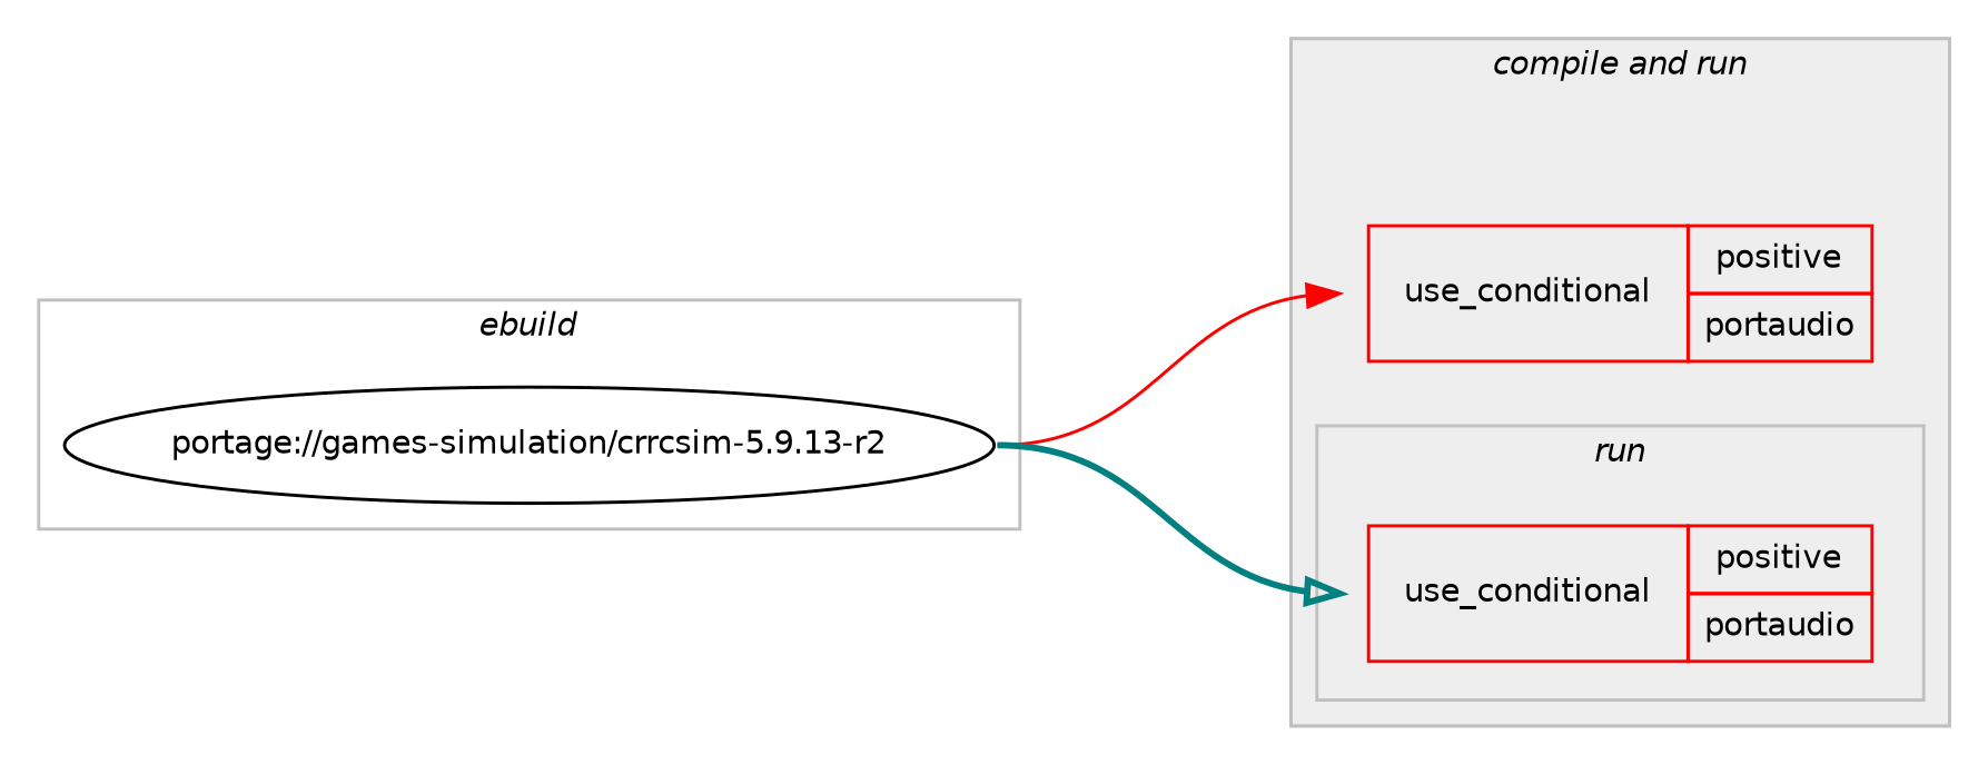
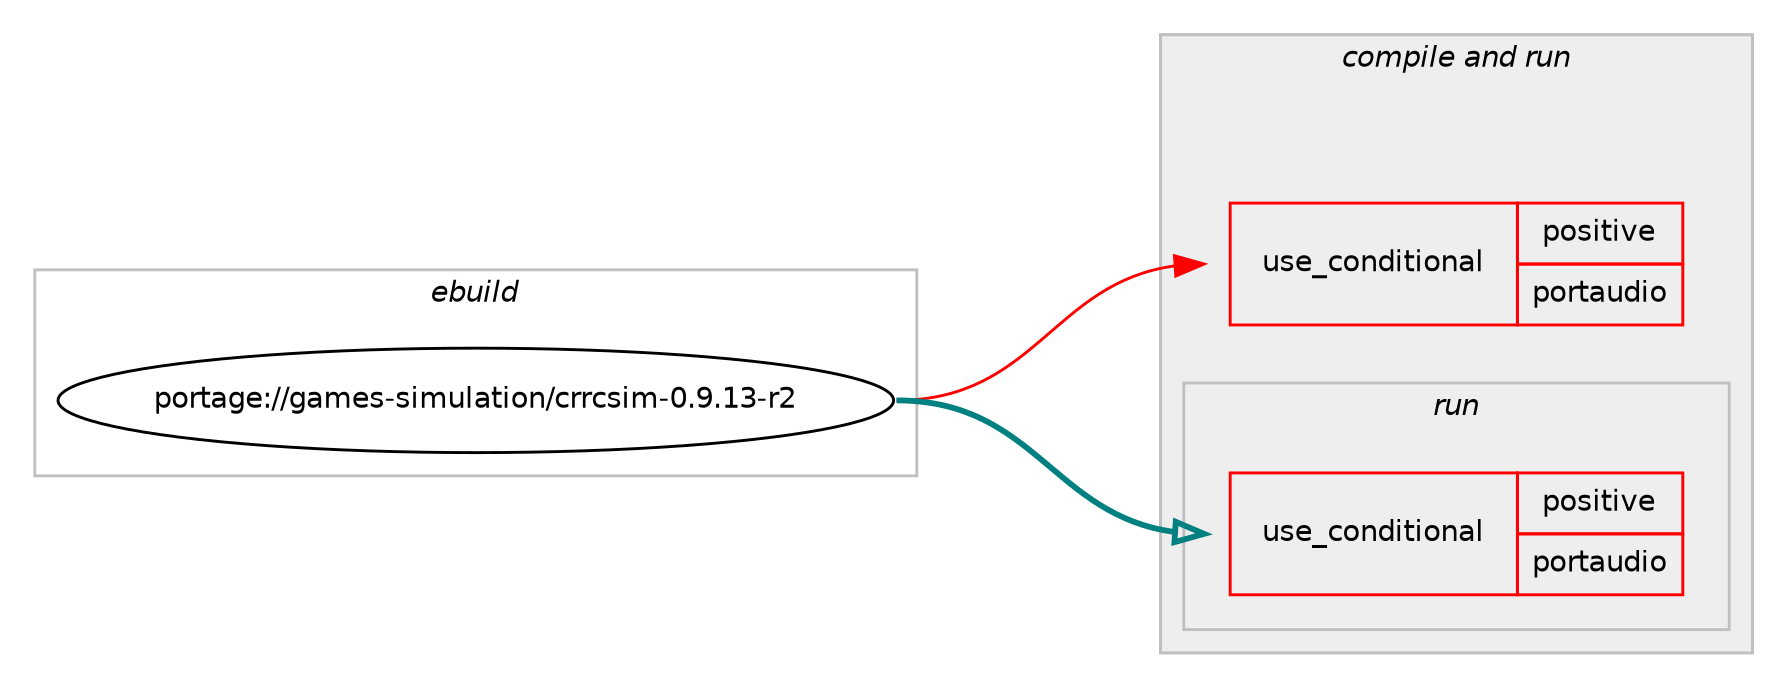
  digraph {
    compound=true
    concentrate=true
    fontname=Helvetica
    fontsize=10
    newrank=true
    rankdir=LR
    ranksep=1.5
    node [color=red fontname=Helvetica fontsize=10 shape=none]
    edge [headport=w tailport=e weight=20]
-   n1 [color=black label="portage://games-simulation/crrcsim-5.9.13-r2" width=4 shape=""]
+   n1 [color=black label="portage://games-simulation/crrcsim-0.9.13-r2" width=4 shape=""]
    n2 [label=<<TABLE BORDER="0" CELLBORDER="1" CELLSPACING="0" CELLPADDING="4"><TR><TD ROWSPAN="3" CELLPADDING="10">use_conditional</TD></TR><TR><TD>positive</TD></TR><TR><TD>portaudio</TD></TR></TABLE>>]
    n3 [label=<<TABLE BORDER="0" CELLBORDER="1" CELLSPACING="0" CELLPADDING="4"><TR><TD ROWSPAN="3" CELLPADDING="10">use_conditional</TD></TR><TR><TD>positive</TD></TR><TR><TD>portaudio</TD></TR></TABLE>>]
    subgraph cluster_1 {
      color=gray
      label=<<i>ebuild</i>>
      rank=same
      n1
    }
    subgraph cluster_2 {
      color=gray
      label=<<i>dependencies</i>>
      subgraph cluster_3 {
        color=gray
        fillcolor="#eeeeee"
        label=<<i>compile</i>>
        style=filled
        subgraph sub_4 {
          color=gray
          fillcolor="#eeeeee"
          label=<<i>compile</i>>
          style=filled
          n2
        }
      }
      subgraph cluster_5 {
        color=gray
        fillcolor="#eeeeee"
        label=<<i>compile and run</i>>
        style=filled
      }
      subgraph cluster_6 {
        color=gray
        fillcolor="#eeeeee"
        label=<<i>run</i>>
        style=filled
        subgraph sub_7 {
          color=gray
          fillcolor="#eeeeee"
          label=<<i>run</i>>
          style=filled
          n3
        }
      }
    }
    subgraph cluster_8 {
      color=gray
      label=<<i>candidates</i>>
      rank=same
    }
    n1 -> n2 [arrowhead=normal style=solid color=red]
    n1 -> n3 [arrowhead=onormal style=bold color=teal]
  }
